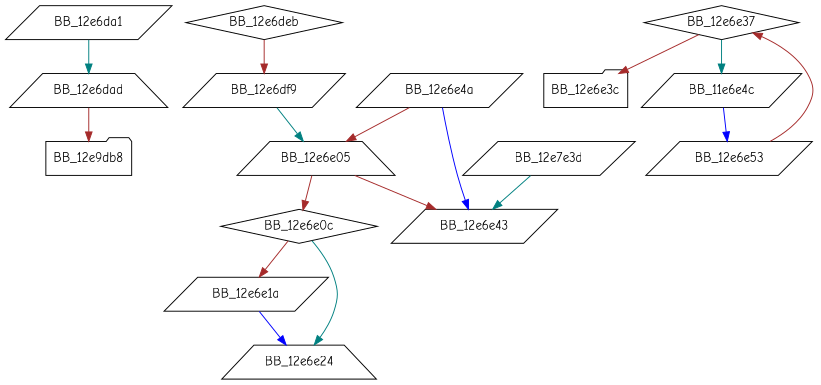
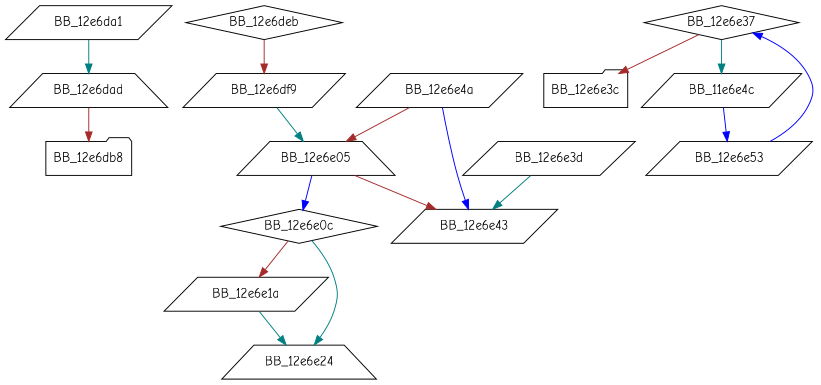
  digraph {
    fontname="Comic Neue"
    node [fontname="Comic Neue" shape=parallelogram]
    edge [color=brown fontname="Comic Neue"]
    BB_12e6dad [shape=trapezium]
    BB_12e6da1
-   BB_12e6db8 [shape=folder label=BB_12e9db8]
+   BB_12e6db8 [shape=folder]
    BB_12e6deb [shape=diamond]
    BB_12e6df9
    BB_12e6e05 [shape=trapezium]
    BB_12e6e0c [shape=diamond]
    BB_12e6e43
    BB_12e6e1a
    n10 [label=BB_12e6e24 shape=trapezium]
    BB_12e6e4a
    BB_12e6e37 [shape=diamond]
    BB_12e6e3c [shape=folder]
    n14 [label=BB_11e6e4c]
    BB_12e6e53
-   BB_12e6e3d [label=BB_12e7e3d]
+   BB_12e6e3d
    BB_12e6dad -> BB_12e6db8
    BB_12e6da1 -> BB_12e6dad [color=teal]
    BB_12e6deb -> BB_12e6df9
    BB_12e6df9 -> BB_12e6e05 [color=teal]
-   BB_12e6e05 -> BB_12e6e0c
+   BB_12e6e05 -> BB_12e6e0c [color=blue]
    BB_12e6e05 -> BB_12e6e43
    BB_12e6e0c -> BB_12e6e1a
    BB_12e6e0c -> n10 [color=teal]
-   BB_12e6e1a -> n10 [color=blue]
+   BB_12e6e1a -> n10 [color=teal]
    BB_12e6e4a -> BB_12e6e05
    BB_12e6e4a -> BB_12e6e43 [color=blue]
    BB_12e6e37 -> BB_12e6e3c
    BB_12e6e37 -> n14 [color=teal]
    n14 -> BB_12e6e53 [color=blue]
-   BB_12e6e53 -> BB_12e6e37
+   BB_12e6e53 -> BB_12e6e37 [color=blue]
    BB_12e6e3d -> BB_12e6e43 [color=teal]
  }
